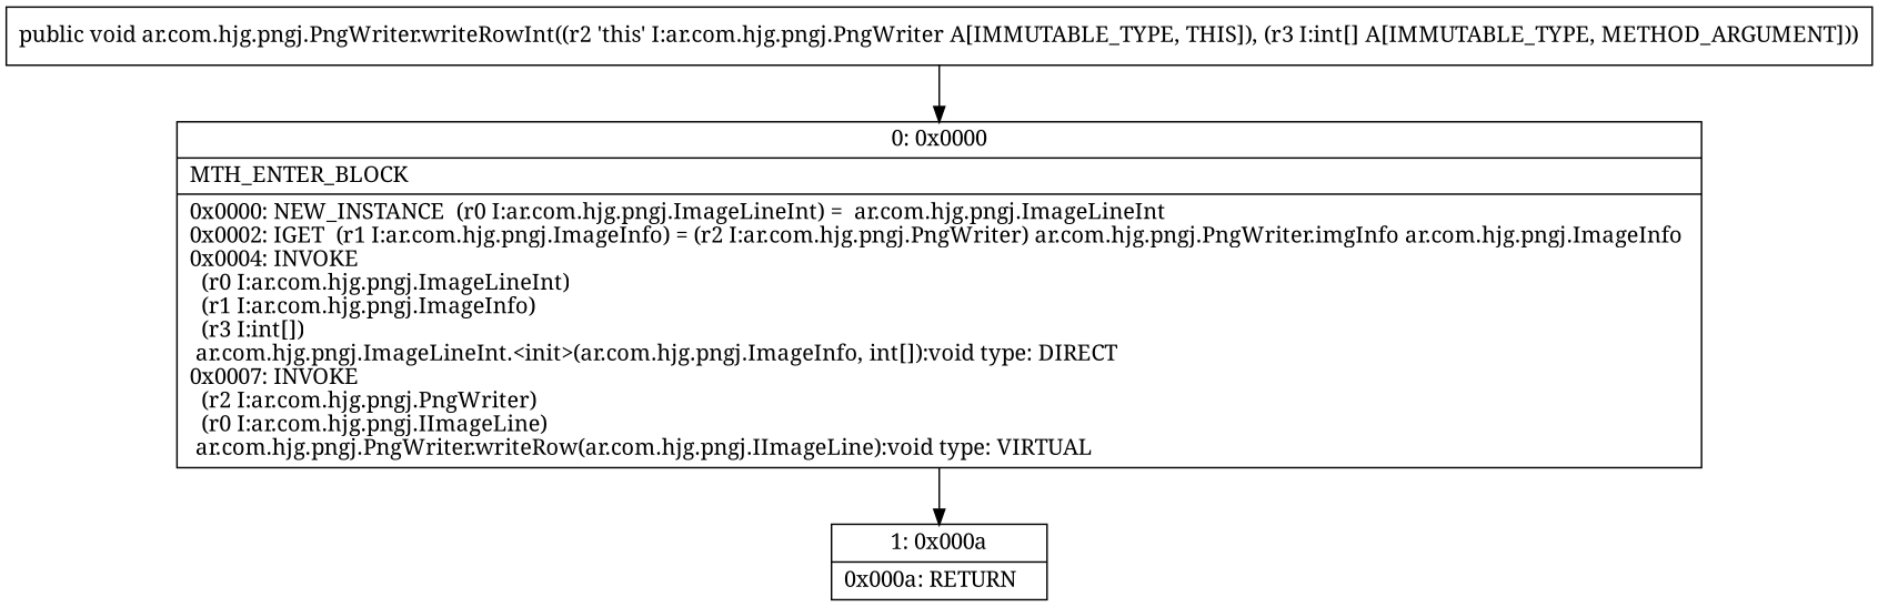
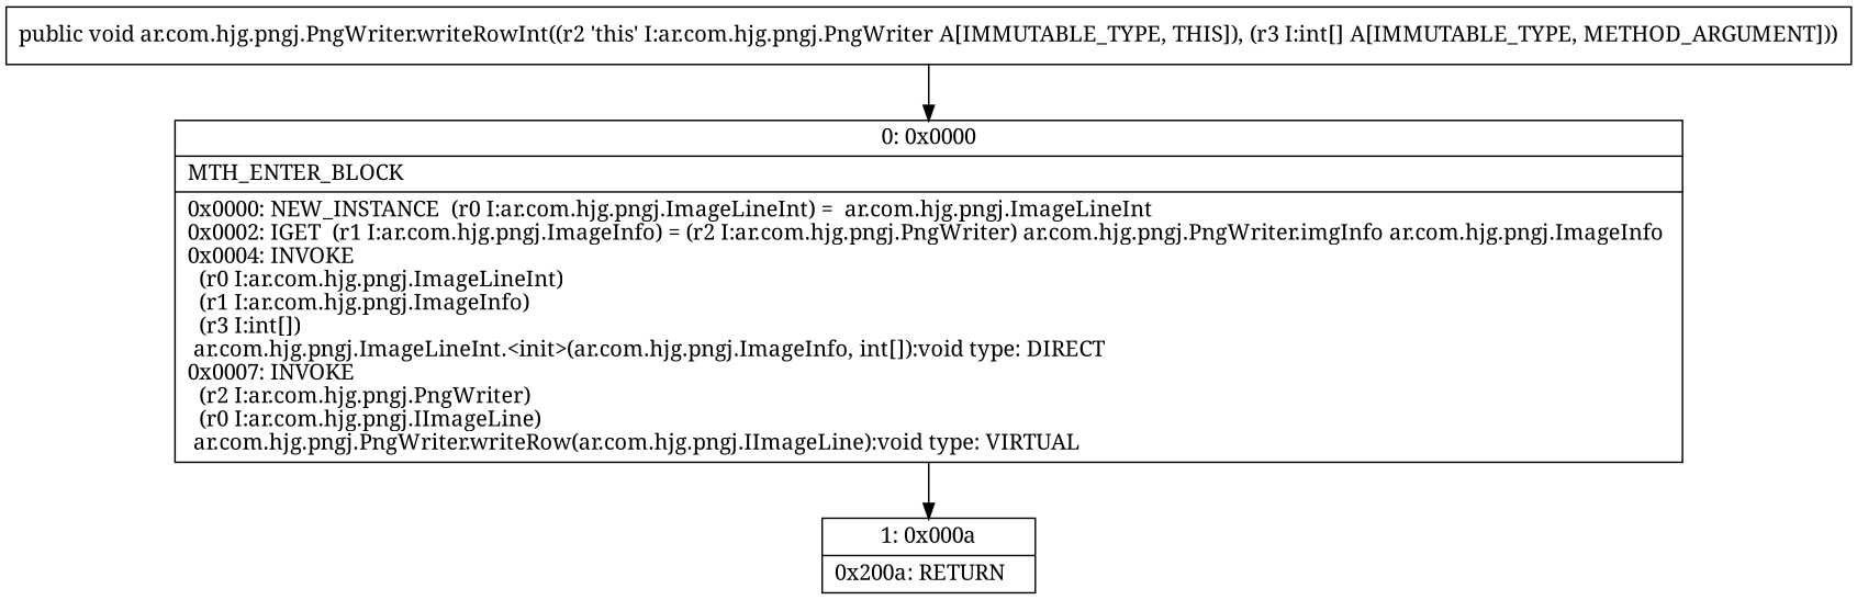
  digraph {
    fontname="Noto Serif"
    node [shape=record fontname="Noto Serif"]
    edge [fontname="Noto Serif"]
    n1 [label="{0\:\ 0x0000|MTH_ENTER_BLOCK\l|0x0000: NEW_INSTANCE  (r0 I:ar.com.hjg.pngj.ImageLineInt) =  ar.com.hjg.pngj.ImageLineInt \l0x0002: IGET  (r1 I:ar.com.hjg.pngj.ImageInfo) = (r2 I:ar.com.hjg.pngj.PngWriter) ar.com.hjg.pngj.PngWriter.imgInfo ar.com.hjg.pngj.ImageInfo \l0x0004: INVOKE  \l  (r0 I:ar.com.hjg.pngj.ImageLineInt)\l  (r1 I:ar.com.hjg.pngj.ImageInfo)\l  (r3 I:int[])\l ar.com.hjg.pngj.ImageLineInt.\<init\>(ar.com.hjg.pngj.ImageInfo, int[]):void type: DIRECT \l0x0007: INVOKE  \l  (r2 I:ar.com.hjg.pngj.PngWriter)\l  (r0 I:ar.com.hjg.pngj.IImageLine)\l ar.com.hjg.pngj.PngWriter.writeRow(ar.com.hjg.pngj.IImageLine):void type: VIRTUAL \l}"]
-   n2 [label="{1\:\ 0x000a|0x000a: RETURN   \l}"]
+   n2 [label="{1\:\ 0x000a|0x200a: RETURN   \l}"]
    n3 [label="{public void ar.com.hjg.pngj.PngWriter.writeRowInt((r2 'this' I:ar.com.hjg.pngj.PngWriter A[IMMUTABLE_TYPE, THIS]), (r3 I:int[] A[IMMUTABLE_TYPE, METHOD_ARGUMENT])) }"]
    n1 -> n2
    n3 -> n1
  }
